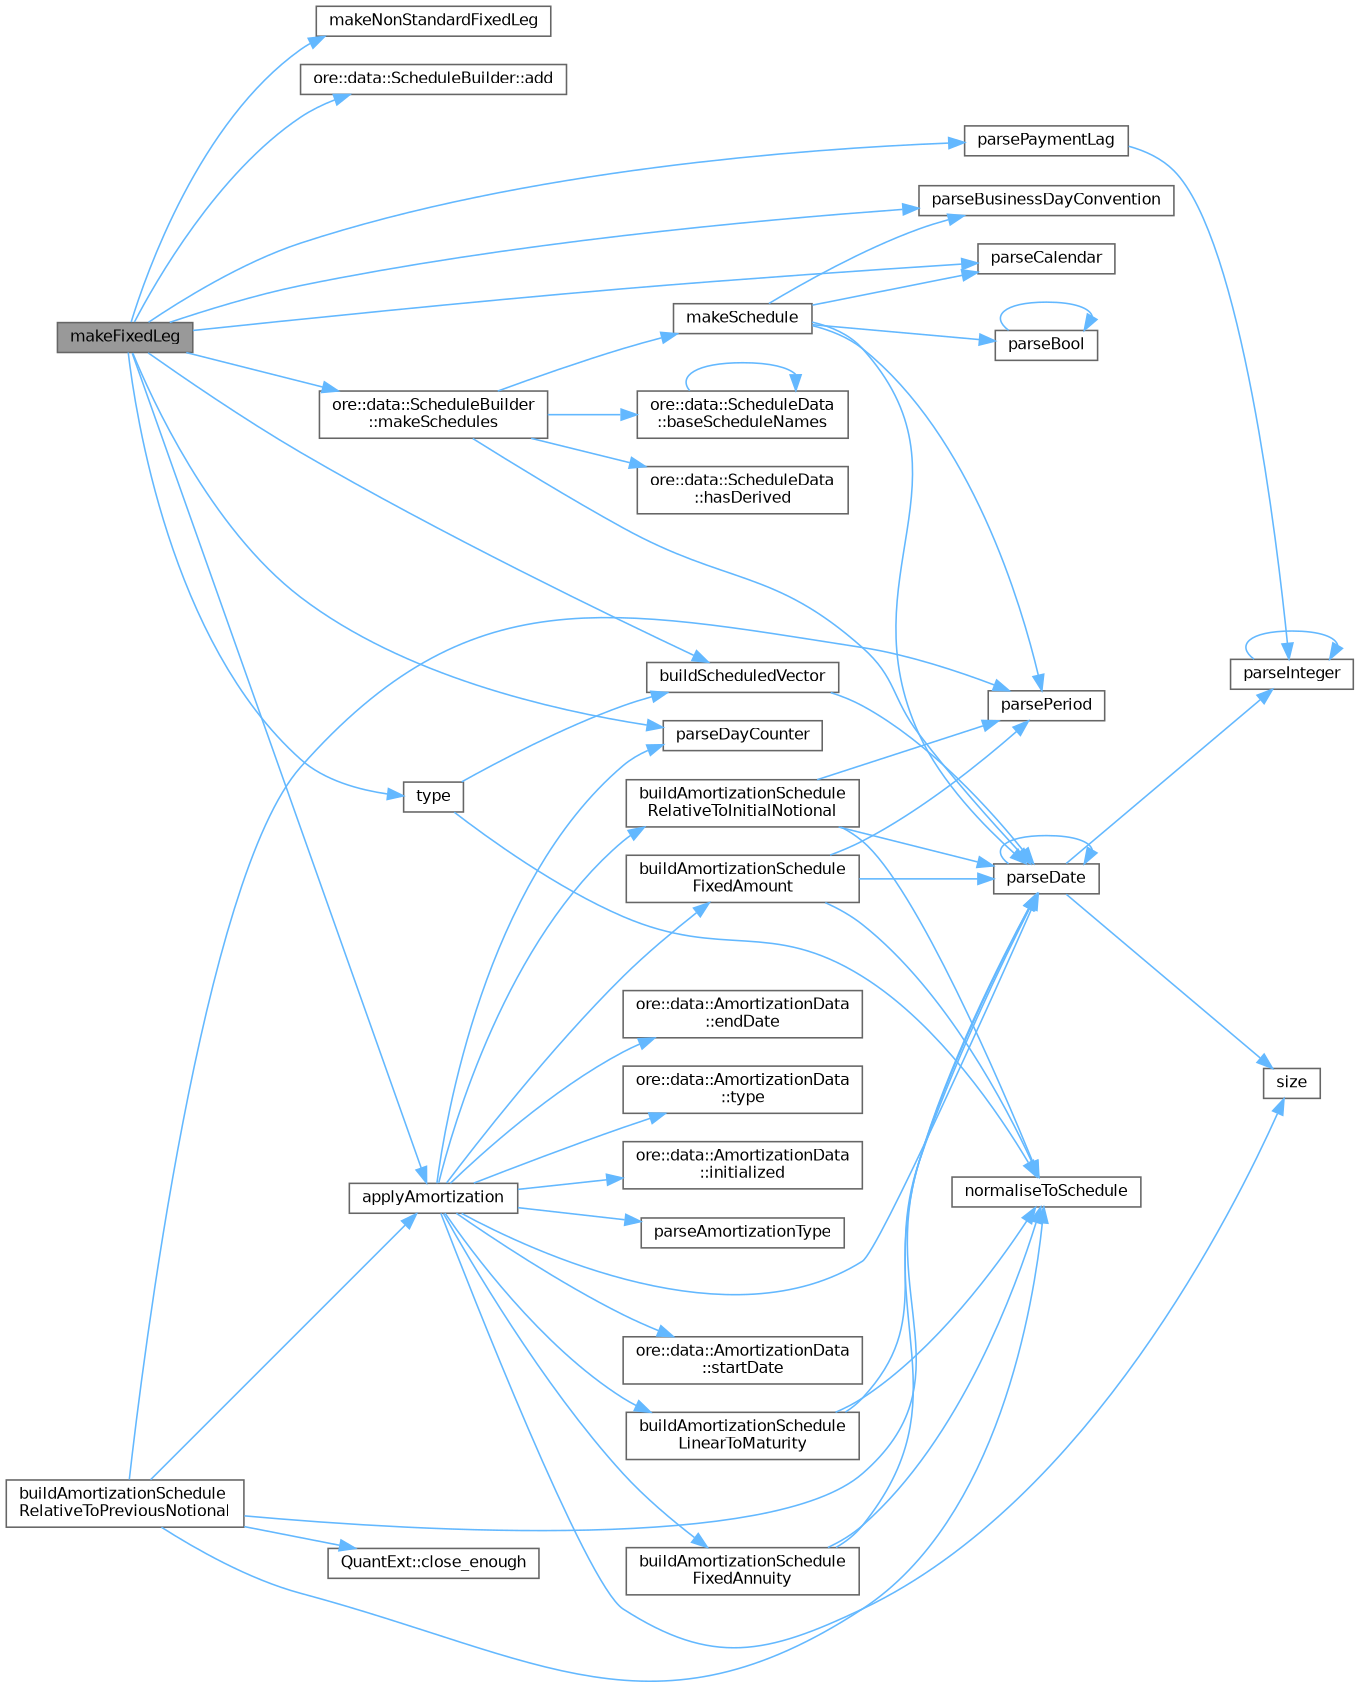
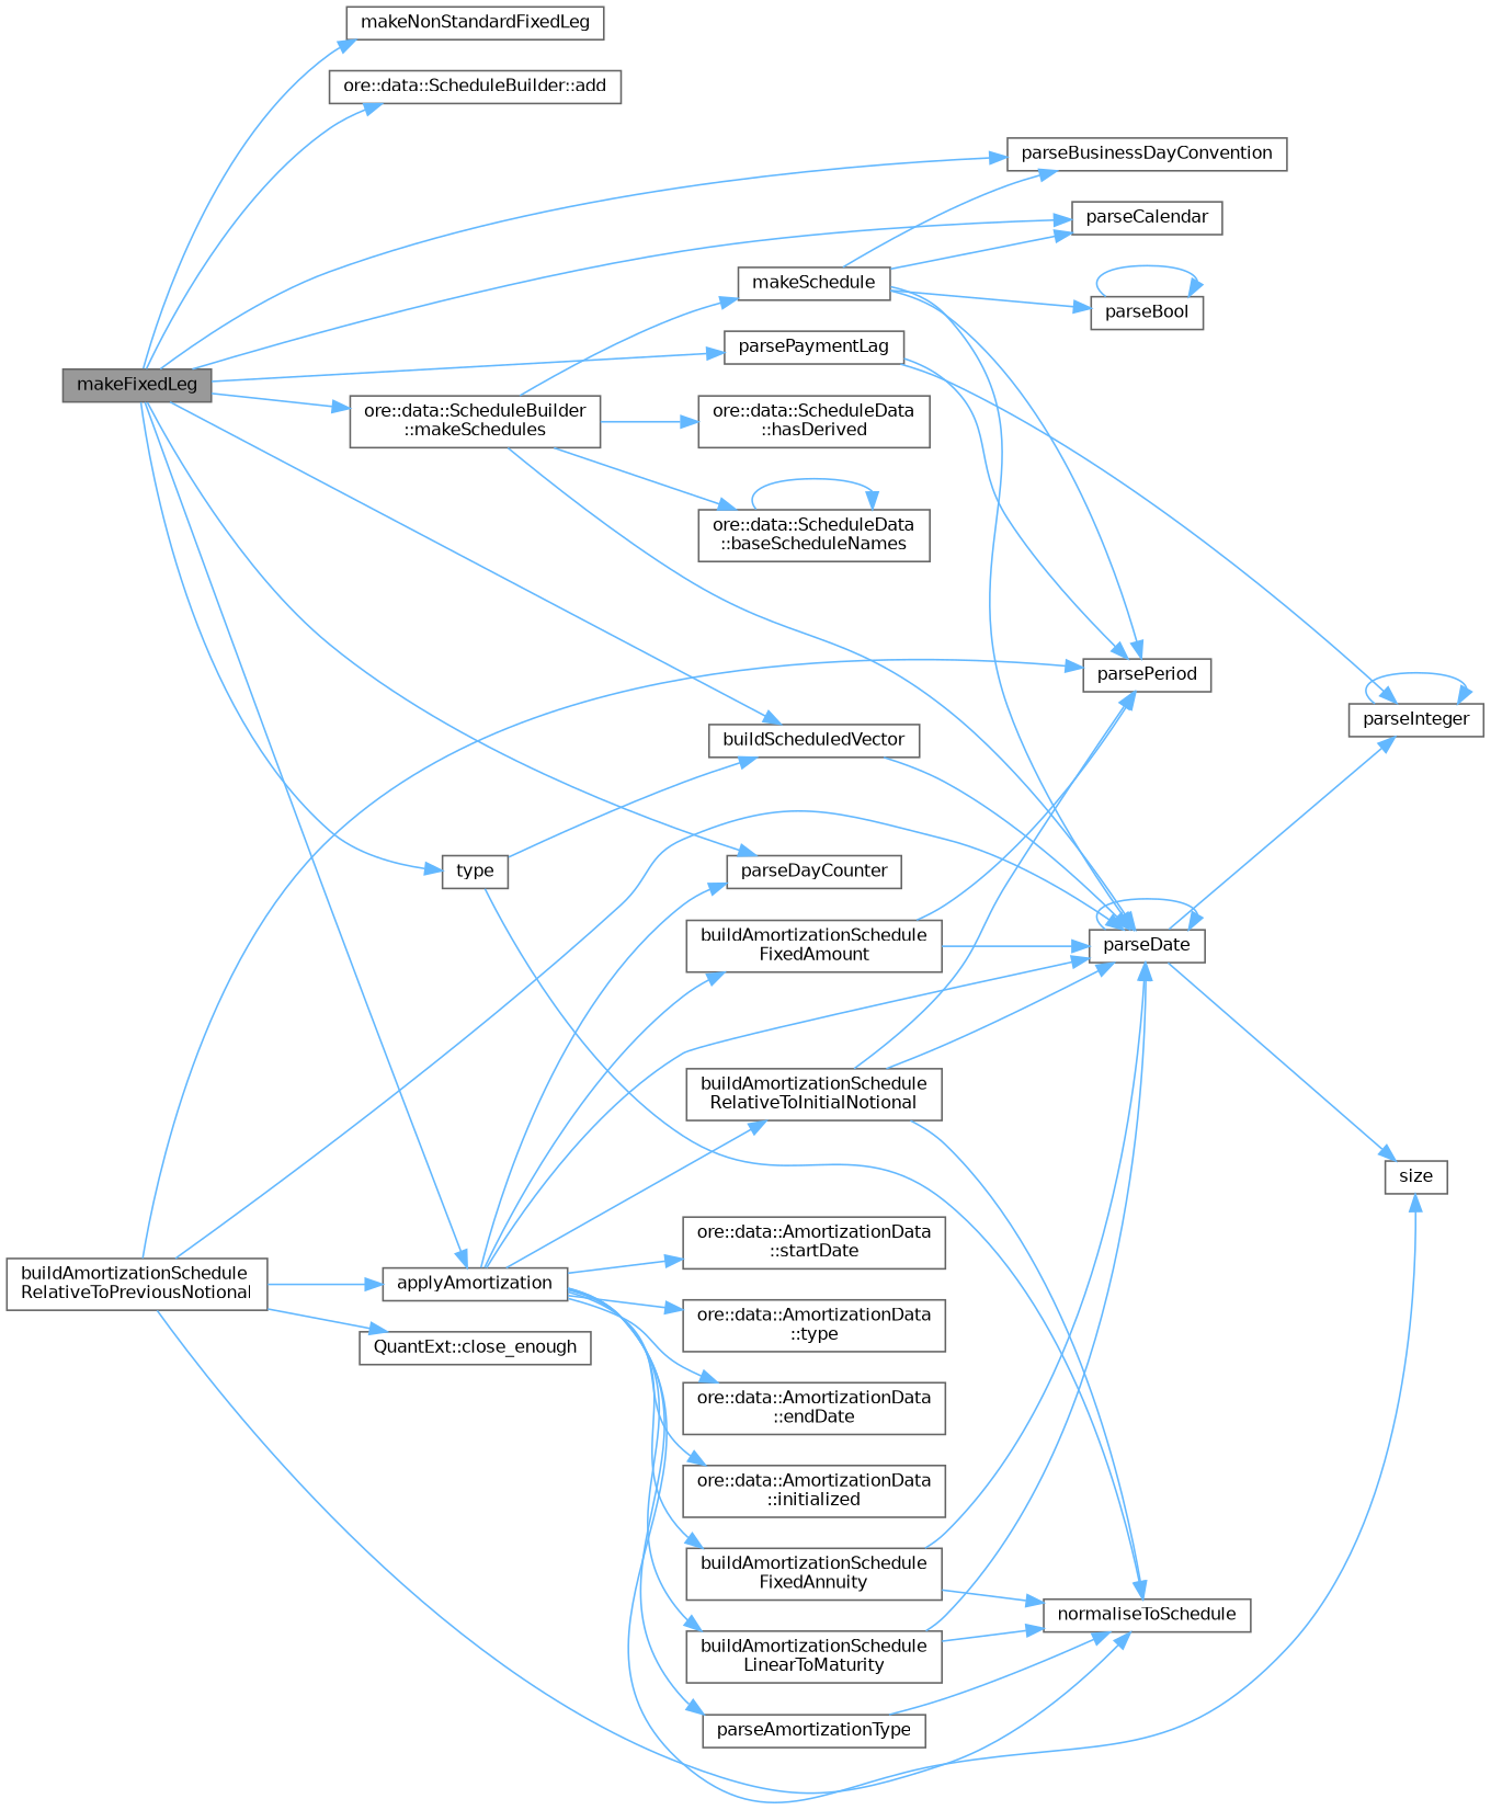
  digraph {
    rankdir=LR
    node [color=grey40 fillcolor=white fontname=Helvetica fontsize=10 shape=box style=filled]
    edge [color=steelblue1 fontname=Helvetica fontsize=10 labelfontname=Helvetica labelfontsize=10 style=solid]
    n1 [color=gray40 fillcolor=grey60 fontcolor=black height=0.2 label=makeFixedLeg width=0.4]
    n2 [height=0.2 label="ore::data::ScheduleBuilder::add" width=0.4]
    n3 [height=0.2 label=applyAmortization width=0.4]
    n4 [height=0.2 label=parseDayCounter width=0.4]
    n5 [height=0.2 label=buildScheduledVector width=0.4]
    n6 [height=0.2 label=type width=0.4]
    n7 [height=0.2 label=makeNonStandardFixedLeg width=0.4]
    n8 [height=0.2 label="ore::data::ScheduleBuilder\l::makeSchedules" width=0.4]
    n9 [height=0.2 label=parseBusinessDayConvention width=0.4]
    n10 [height=0.2 label=parseCalendar width=0.4]
    n11 [height=0.2 label=parsePaymentLag width=0.4]
    n12 [height=0.2 label=parseDate width=0.4]
    n13 [height=0.2 label="buildAmortizationSchedule\lFixedAmount" width=0.4]
    n14 [height=0.2 label=size width=0.4]
    n15 [height=0.2 label="buildAmortizationSchedule\lFixedAnnuity" width=0.4]
    n16 [height=0.2 label="buildAmortizationSchedule\lLinearToMaturity" width=0.4]
    n17 [height=0.2 label="buildAmortizationSchedule\lRelativeToInitialNotional" width=0.4]
    n18 [height=0.2 label="ore::data::AmortizationData\l::endDate" width=0.4]
    n19 [height=0.2 label="ore::data::AmortizationData\l::initialized" width=0.4]
    n20 [height=0.2 label=parseAmortizationType width=0.4]
    n21 [height=0.2 label="ore::data::AmortizationData\l::startDate" width=0.4]
    n22 [height=0.2 label="ore::data::AmortizationData\l::type" width=0.4]
    n23 [height=0.2 label=parseInteger width=0.4]
    n24 [height=0.2 label=normaliseToSchedule width=0.4]
    n25 [height=0.2 label="ore::data::ScheduleData\l::baseScheduleNames" width=0.4]
    n26 [height=0.2 label="ore::data::ScheduleData\l::hasDerived" width=0.4]
    n27 [height=0.2 label=makeSchedule width=0.4]
    n28 [height=0.2 label=parsePeriod width=0.4]
    n29 [height=0.2 label="buildAmortizationSchedule\lRelativeToPreviousNotional" width=0.4]
    n30 [height=0.2 label="QuantExt::close_enough" width=0.4]
    n31 [height=0.2 label=parseBool width=0.4]
    n1 -> n2
    n1 -> n3
    n1 -> n4
    n1 -> n5
    n1 -> n6
    n1 -> n7
    n1 -> n8
    n1 -> n9
    n1 -> n10
    n1 -> n11
    n3 -> n4
    n3 -> n12
    n3 -> n13
    n3 -> n14
    n3 -> n15
    n3 -> n16
    n3 -> n17
    n3 -> n18
    n3 -> n19
    n3 -> n20
    n3 -> n21
    n3 -> n22
    n5 -> n12
    n6 -> n5
    n6 -> n24
    n8 -> n12
    n8 -> n25
    n8 -> n26
    n8 -> n27
    n11 -> n23
+   n11 -> n28
    n12 -> n12
    n12 -> n14
    n12 -> n23
    n13 -> n12
-   n13 -> n24
+   n20 -> n24
    n13 -> n28
    n15 -> n12
    n15 -> n24
    n16 -> n12
    n16 -> n24
    n17 -> n12
    n17 -> n24
    n17 -> n28
    n23 -> n23
    n25 -> n25
    n27 -> n9
    n27 -> n10
    n27 -> n12
    n27 -> n28
    n27 -> n31
    n29 -> n3
    n29 -> n12
    n29 -> n24
    n29 -> n28
    n29 -> n30
    n31 -> n31
  }
